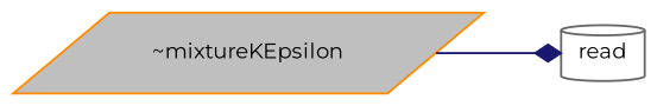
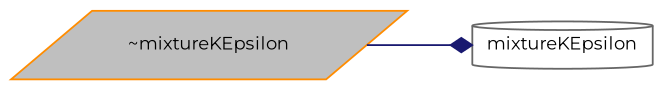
  digraph {
    rankdir=LR
    fontname=Montserrat
    node [fontname=Montserrat fontsize=10]
    n1 [color=darkorange fillcolor=grey75 fontcolor=black height=0.2 label="~mixtureKEpsilon" shape=parallelogram style=filled width=0.4]
-   n2 [color=gray40 height=0.2 label=read shape=cylinder width=0.4]
+   n2 [color=gray40 height=0.2 label=mixtureKEpsilon shape=cylinder width=0.4]
    n1 -> n2 [color=midnightblue fontname=Montserrat fontsize=10 labelfontname=FreeSans labelfontsize=10 style=solid arrowhead=diamond]
  }
